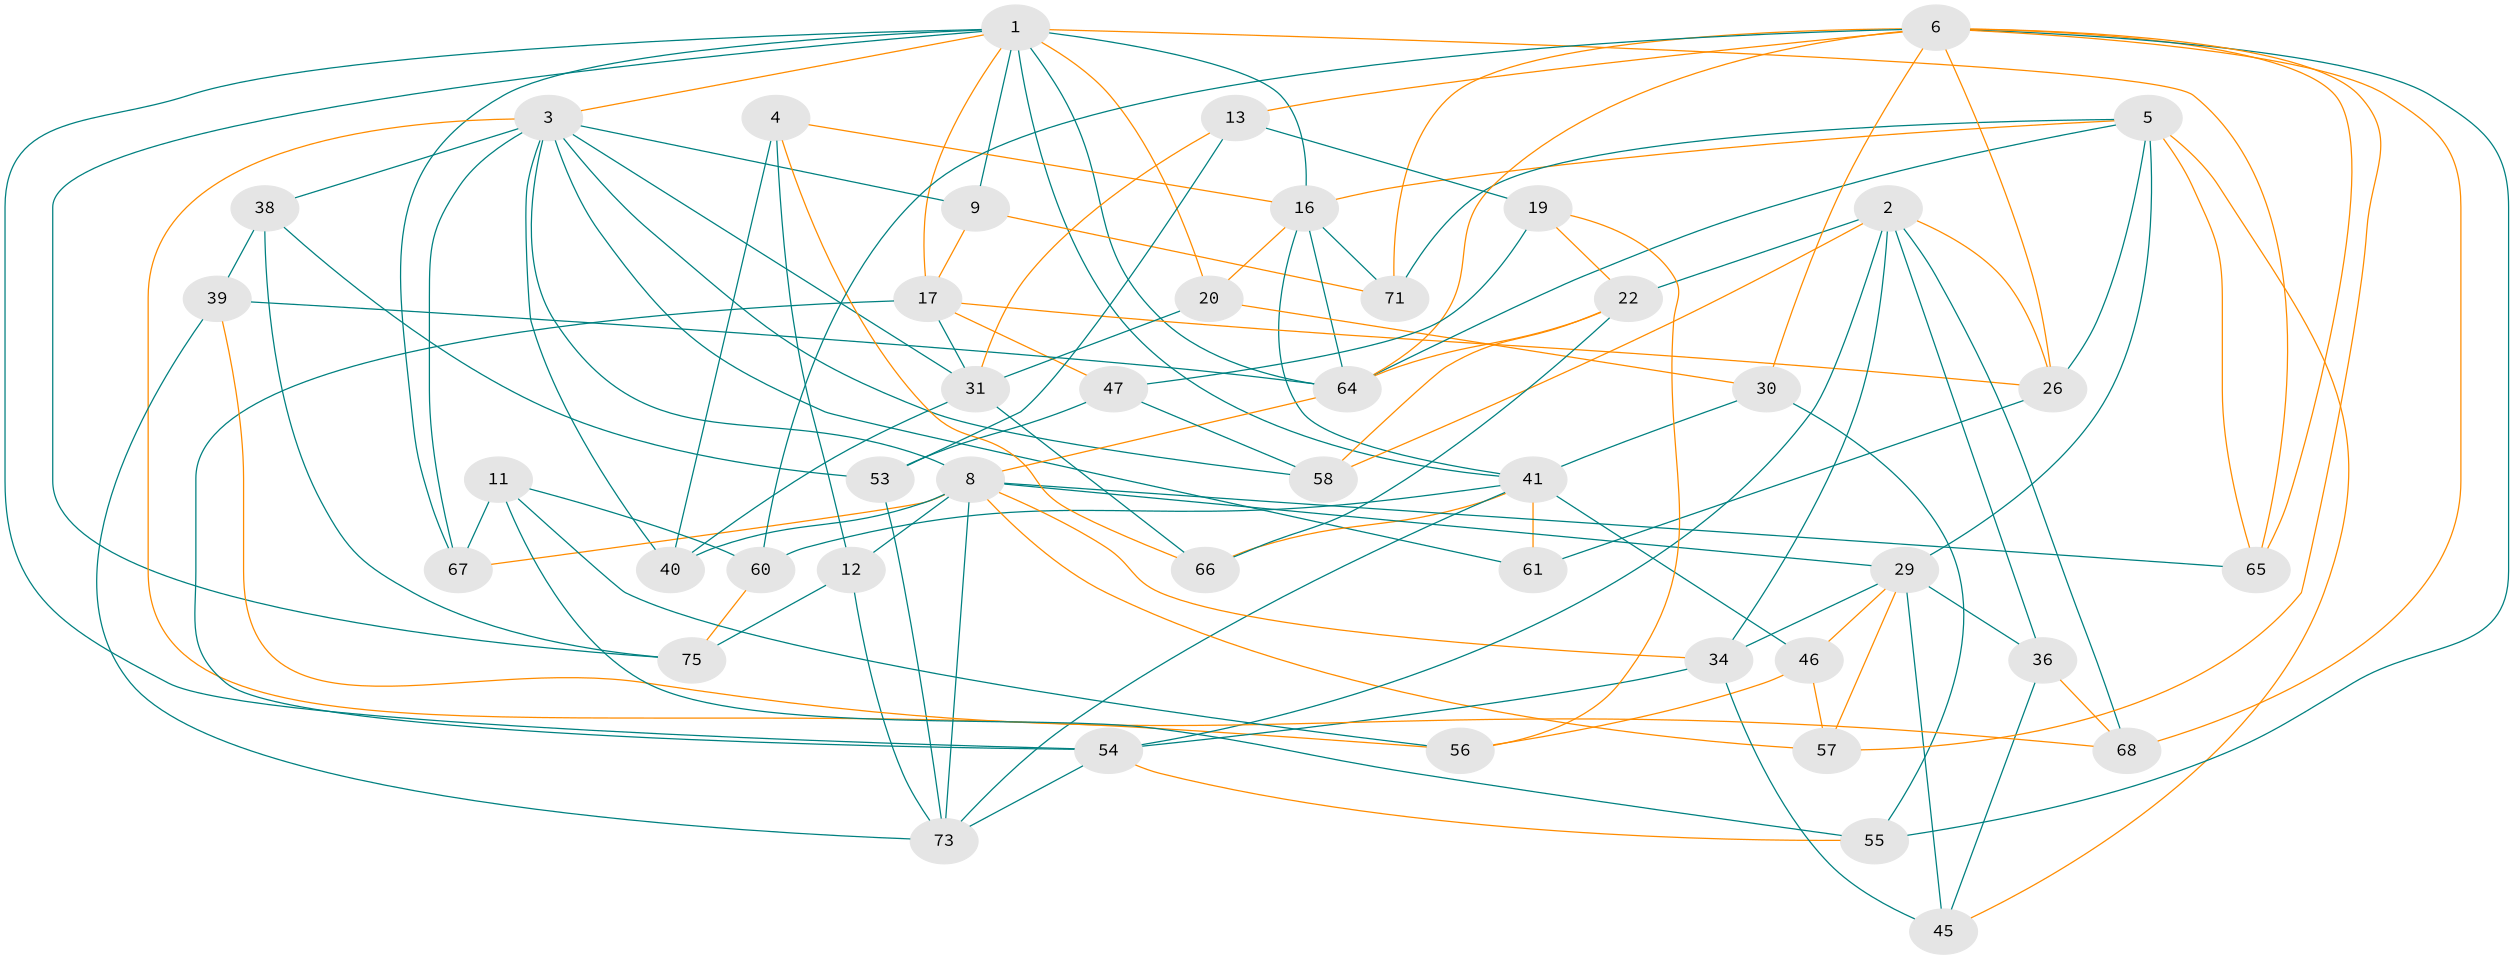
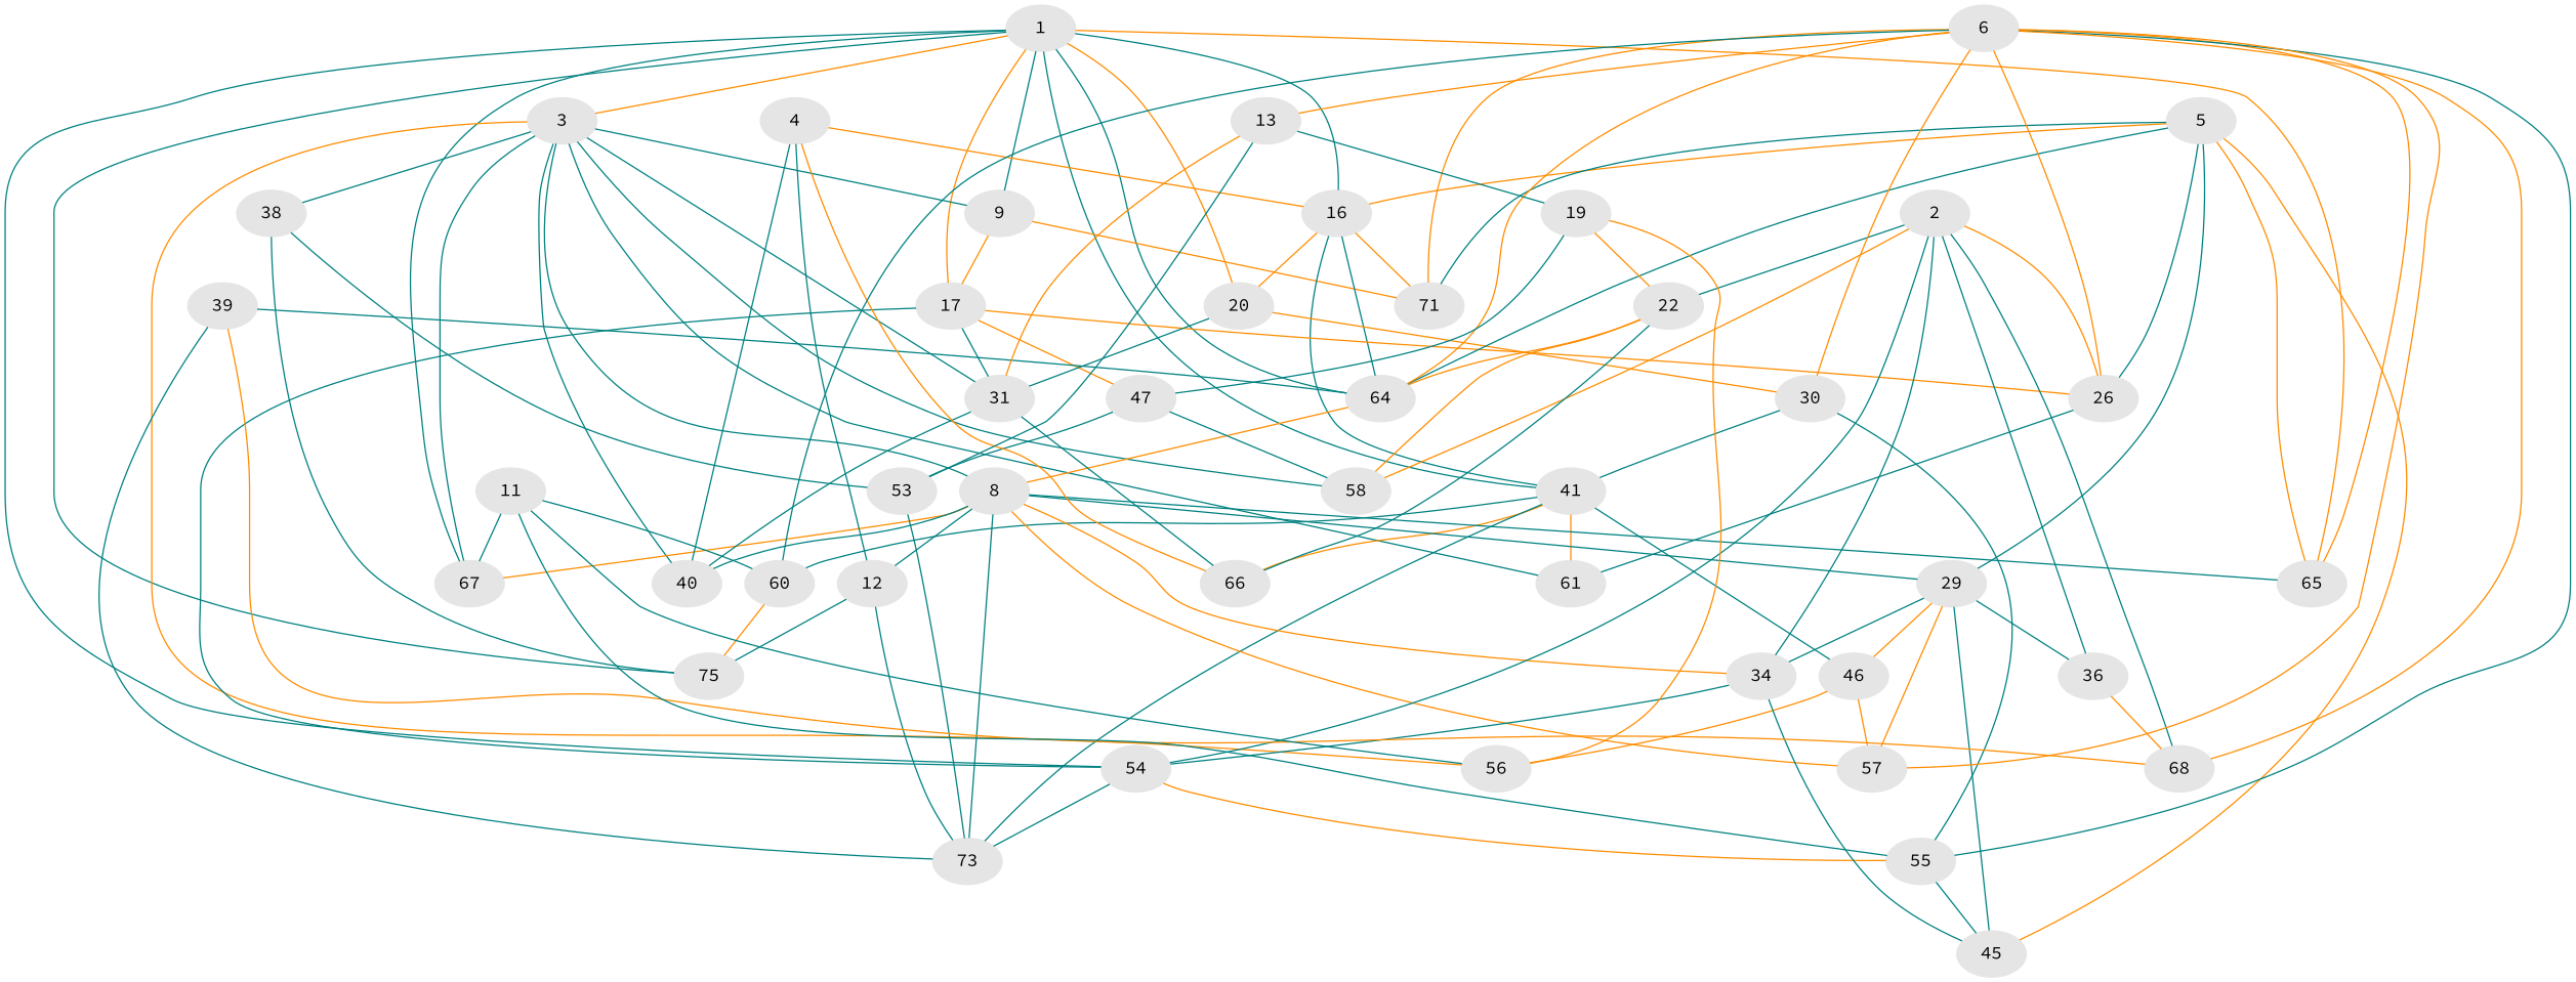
  graph {
    fontname="Source Code Pro"
    node [color=gray90 fontname="Source Code Pro" style=filled]
    edge [color=teal fontname="Source Code Pro"]
    1 [super="+24+15+31"]
    3 [super="+50+25+33"]
    9
    16 [super="+62+27"]
    17 [super="+42"]
    20
    41 [super="+48+72"]
    54 [super="+70"]
    64 [super="+74"]
    65
    67
    75
    58
    8 [super="+23+10"]
    n15 [label=31 super="+43"]
    38
    40
    56
    61
    71
    26 [super="+59"]
    47
    30
    66
    60
    73 [super="+76"]
    46
    55
    2 [super="+51"]
    22 [super="+63"]
    34 [super="+52"]
    68
    36
    45
    12
    29 [super="+44+69"]
    57
    53
    39
    4
    5 [super="+35+7"]
    6 [super="+28+14+32"]
    13
    19
    11
    1 -- 3 [color=darkorange]
    1 -- 9
    1 -- 16 [weight=2]
    1 -- 17 [color=darkorange]
    1 -- 20 [color=darkorange]
    1 -- 41
    1 -- 54
    1 -- 64
    1 -- 65 [color=darkorange]
    1 -- 67
    1 -- 75
    3 -- 9
    3 -- 67
    3 -- 58
    3 -- 8
    3 -- n15
    3 -- 38
    3 -- 40
    3 -- 56 [color=darkorange]
    3 -- 61
    9 -- 17 [color=darkorange]
    9 -- 71 [color=darkorange]
    16 -- 20 [color=darkorange]
    16 -- 41
    16 -- 64
-   16 -- 71
+   16 -- 71 [color=darkorange]
    17 -- 54
    17 -- n15
    17 -- 26 [color=darkorange]
    17 -- 47 [color=darkorange]
    20 -- n15
    20 -- 30 [color=darkorange]
    41 -- 61 [color=darkorange]
    41 -- 66 [color=darkorange]
    41 -- 60
    41 -- 73
    41 -- 46
    54 -- 73
    54 -- 55 [color=darkorange]
    64 -- 8 [color=darkorange]
    8 -- 65
    8 -- 67 [color=darkorange]
    8 -- 40
    8 -- 73
    8 -- 34 [color=darkorange]
    8 -- 12
    8 -- 29
    8 -- 57 [color=darkorange]
    n15 -- 40
    n15 -- 66
    38 -- 75
    38 -- 53
-   38 -- 39
    26 -- 61 [weight=2]
    47 -- 58
    47 -- 53
    30 -- 41
    30 -- 55
    60 -- 75 [color=darkorange]
    46 -- 56 [color=darkorange]
    46 -- 57 [color=darkorange]
    2 -- 54
    2 -- 58 [color=darkorange]
    2 -- 26 [color=darkorange]
    2 -- 22
    2 -- 34
    2 -- 68
    2 -- 36
    22 -- 64 [color=darkorange]
    22 -- 58 [color=darkorange]
    22 -- 66
    34 -- 54
    34 -- 45
    36 -- 68 [color=darkorange]
-   36 -- 45
+   55 -- 45
    12 -- 75
    12 -- 73
    29 -- 46 [color=darkorange]
    29 -- 34 [weight=2]
    29 -- 36
    29 -- 45
    29 -- 57 [color=darkorange]
    53 -- 73
    39 -- 64
    39 -- 73
    39 -- 68 [color=darkorange]
    4 -- 16 [color=darkorange]
    4 -- 40
    4 -- 66 [color=darkorange]
    4 -- 12
    5 -- 16 [color=darkorange]
    5 -- 64
    5 -- 65 [color=darkorange]
    5 -- 71
    5 -- 26
    5 -- 45 [color=darkorange]
    5 -- 29
    6 -- 64 [color=darkorange]
    6 -- 65 [color=darkorange]
    6 -- 71 [color=darkorange]
    6 -- 26 [color=darkorange]
    6 -- 30 [color=darkorange]
    6 -- 60
    6 -- 55
    6 -- 68 [color=darkorange]
    6 -- 57 [color=darkorange]
    6 -- 13 [color=darkorange]
    13 -- n15 [color=darkorange]
    13 -- 53
    13 -- 19
    19 -- 56 [color=darkorange]
    19 -- 47
    19 -- 22 [color=darkorange]
    11 -- 67
    11 -- 56
    11 -- 60
    11 -- 55
  }
